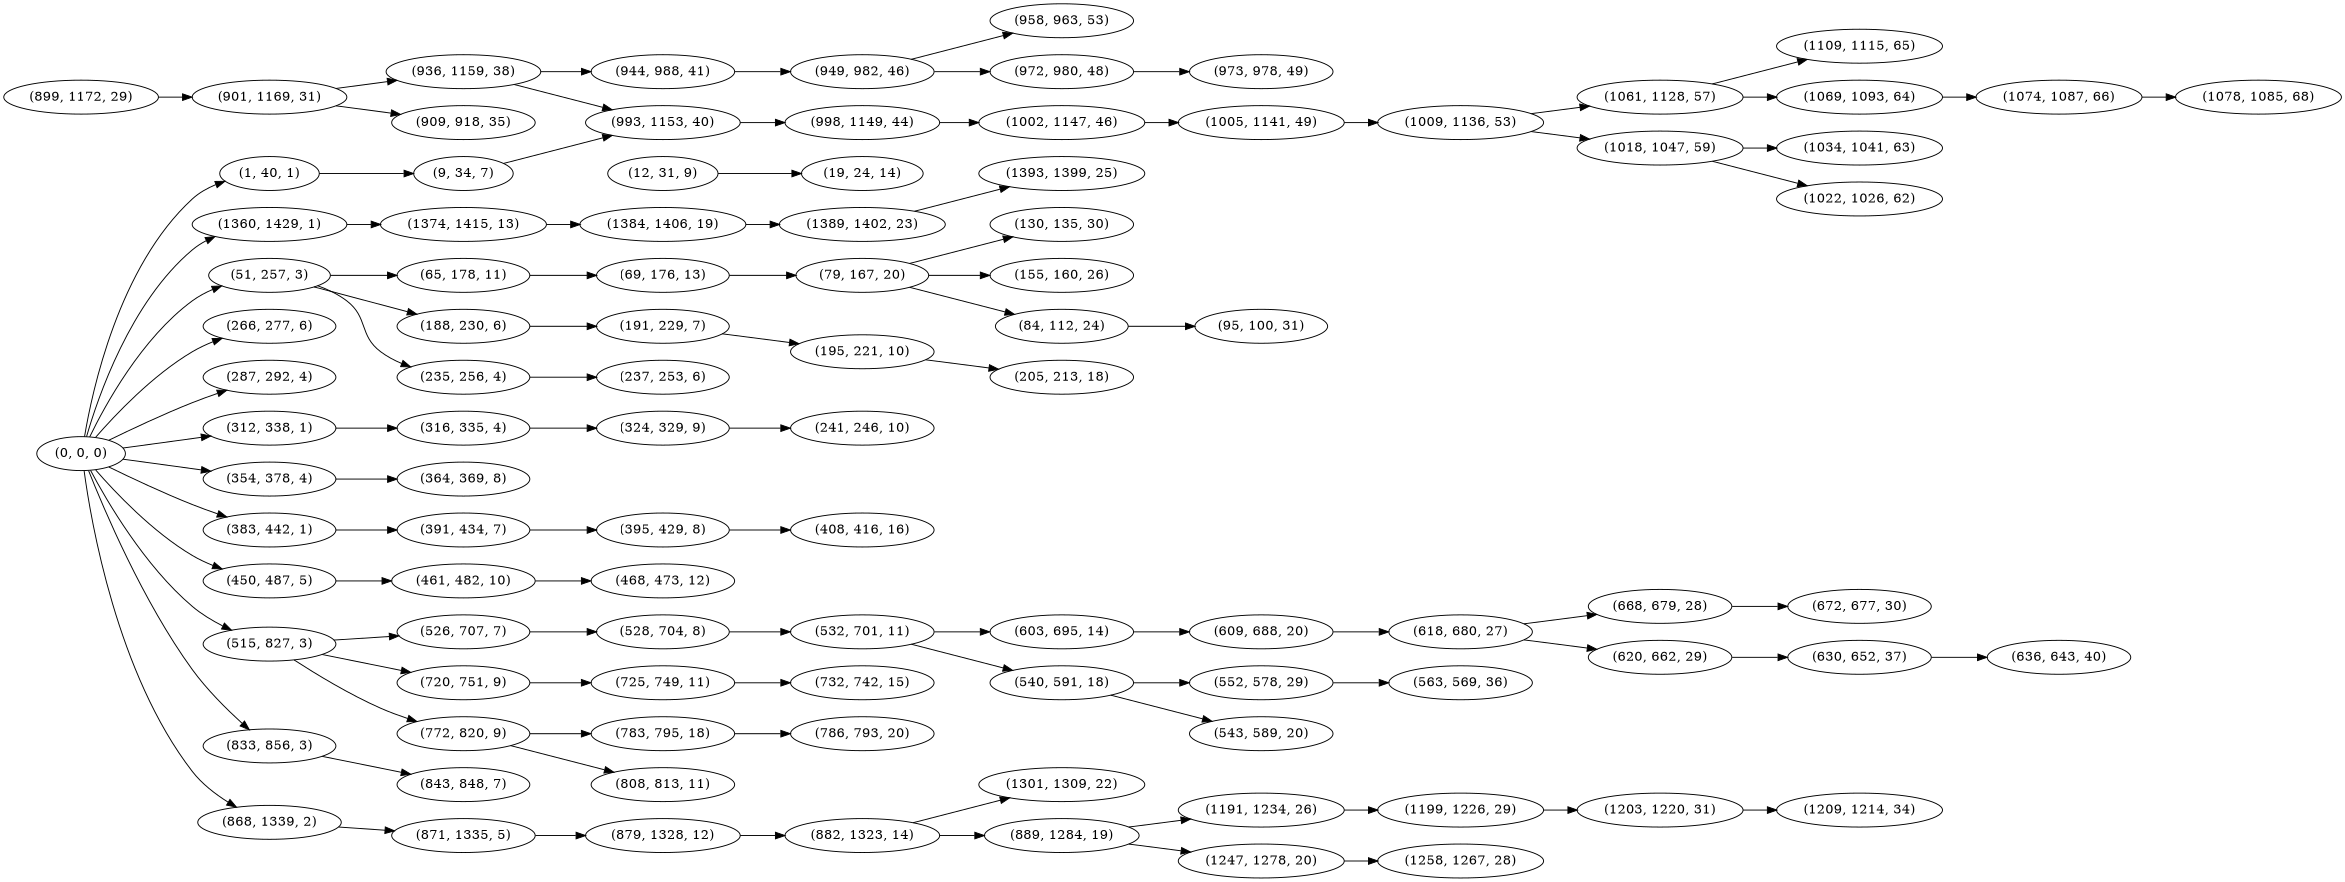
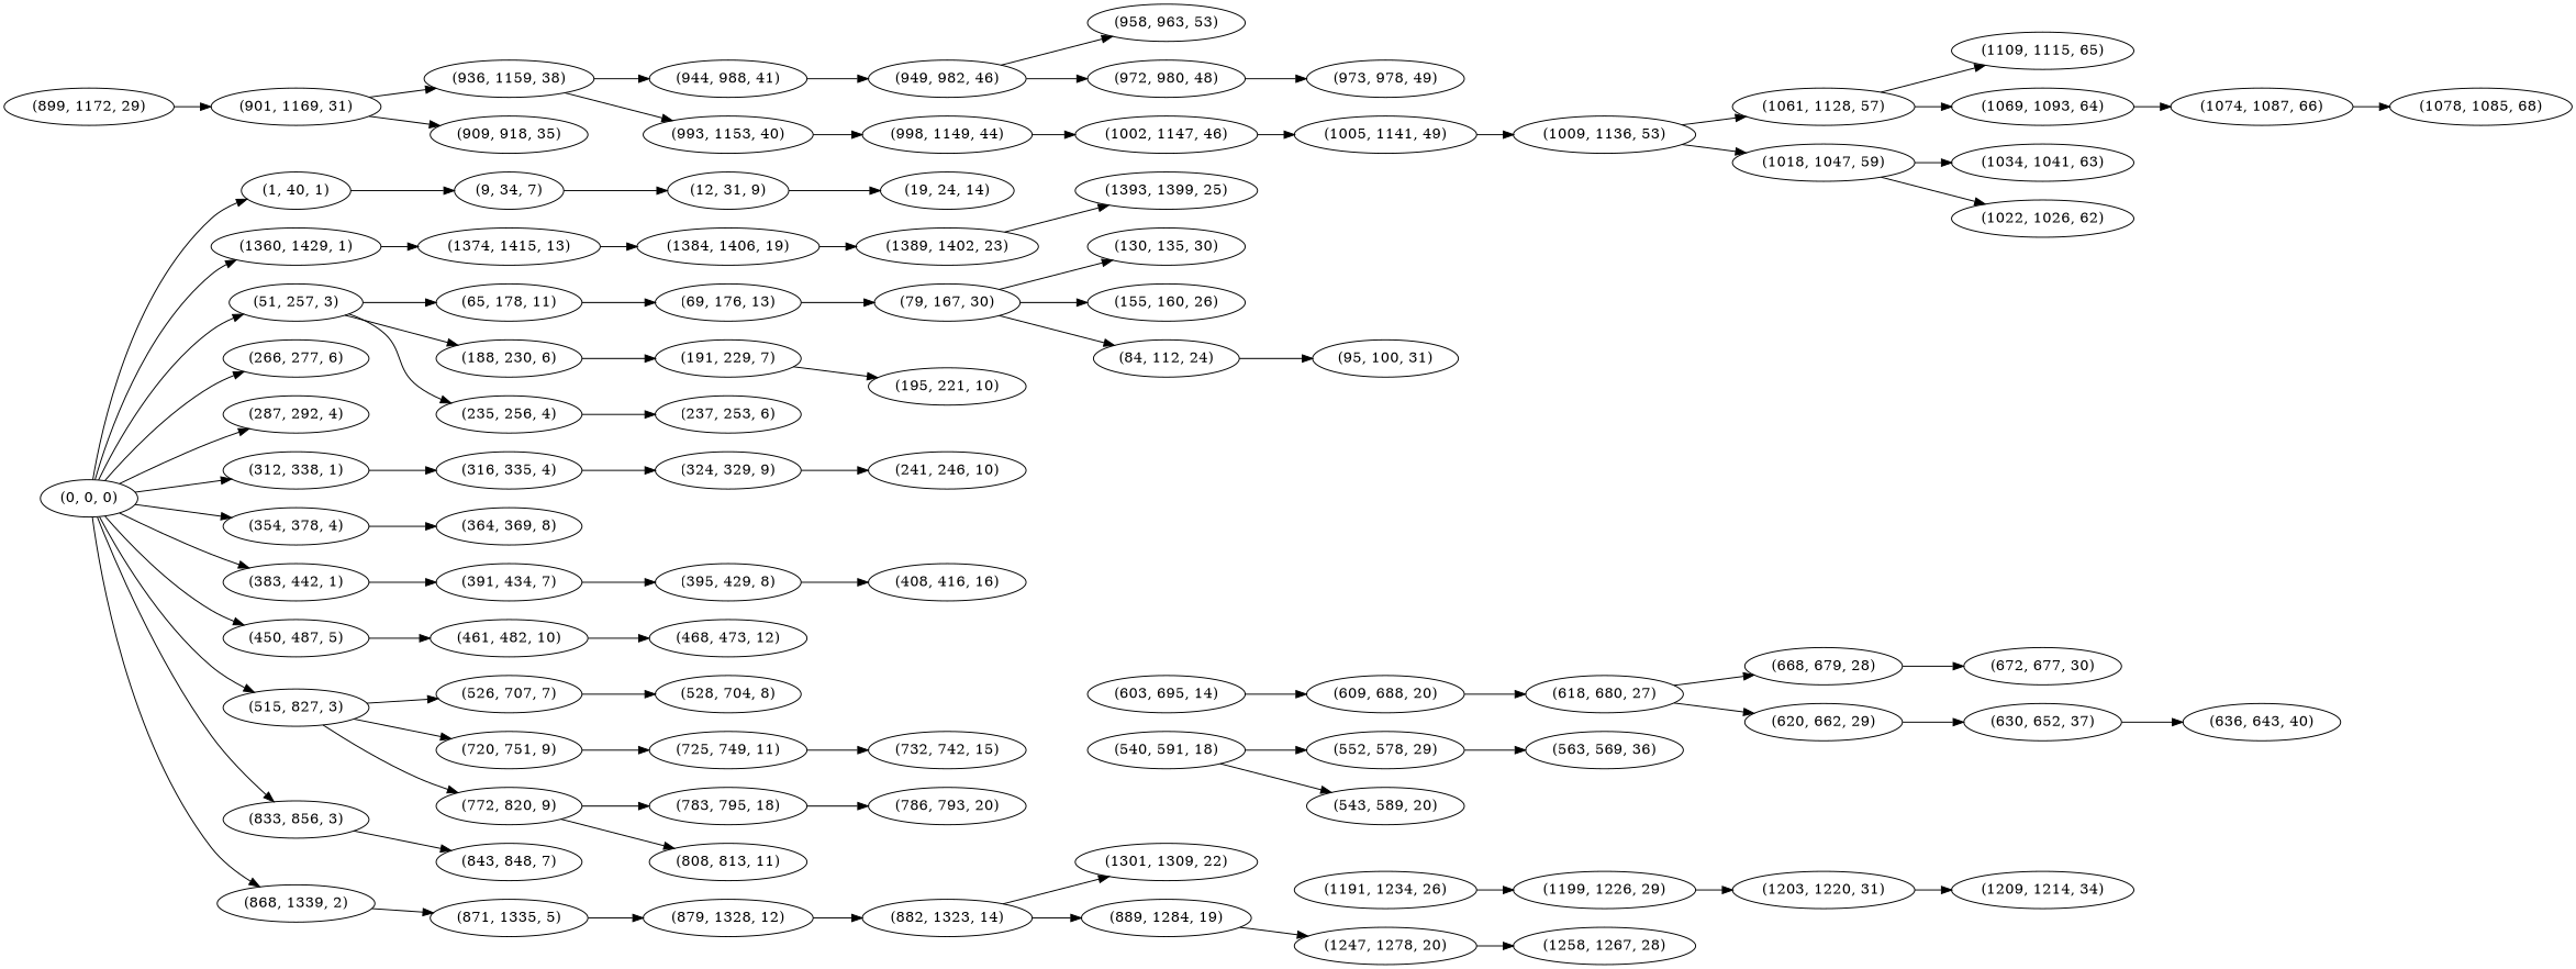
  digraph {
    rankdir=LR
    "(0, 0, 0)"
    "(1, 40, 1)"
    "(51, 257, 3)"
    "(266, 277, 6)"
    "(287, 292, 4)"
    "(312, 338, 1)"
    "(354, 378, 4)"
    "(383, 442, 1)"
    "(450, 487, 5)"
    "(515, 827, 3)"
    "(833, 856, 3)"
    "(868, 1339, 2)"
    "(1360, 1429, 1)"
    "(9, 34, 7)"
    "(65, 178, 11)"
    "(188, 230, 6)"
    "(235, 256, 4)"
    "(316, 335, 4)"
    "(364, 369, 8)"
    "(391, 434, 7)"
    "(461, 482, 10)"
    "(526, 707, 7)"
    "(720, 751, 9)"
    "(772, 820, 9)"
    "(843, 848, 7)"
    "(871, 1335, 5)"
    "(1374, 1415, 13)"
    "(12, 31, 9)"
    "(19, 24, 14)"
    "(69, 176, 13)"
    "(191, 229, 7)"
    "(237, 253, 6)"
-   "(79, 167, 20)"
+   "(79, 167, 20)" [label="(79, 167, 30)"]
    "(84, 112, 24)"
    "(130, 135, 30)"
    "(155, 160, 26)"
    "(95, 100, 31)"
    "(195, 221, 10)"
-   "(205, 213, 18)"
    "(324, 329, 9)"
    "(241, 246, 10)"
    "(395, 429, 8)"
    "(408, 416, 16)"
    "(468, 473, 12)"
    "(528, 704, 8)"
    "(725, 749, 11)"
    "(783, 795, 18)"
    "(808, 813, 11)"
-   "(532, 701, 11)"
    "(540, 591, 18)"
    "(603, 695, 14)"
    "(543, 589, 20)"
    "(552, 578, 29)"
    "(609, 688, 20)"
    "(563, 569, 36)"
    "(618, 680, 27)"
    "(620, 662, 29)"
    "(668, 679, 28)"
    "(630, 652, 37)"
    "(672, 677, 30)"
    "(636, 643, 40)"
    "(732, 742, 15)"
    "(786, 793, 20)"
    "(879, 1328, 12)"
    "(882, 1323, 14)"
    "(889, 1284, 19)"
    "(1301, 1309, 22)"
    "(1191, 1234, 26)"
    "(1247, 1278, 20)"
    "(899, 1172, 29)"
    "(901, 1169, 31)"
    "(1199, 1226, 29)"
    "(1258, 1267, 28)"
    "(909, 918, 35)"
    "(936, 1159, 38)"
    "(944, 988, 41)"
    "(993, 1153, 40)"
    "(949, 982, 46)"
    "(998, 1149, 44)"
    "(958, 963, 53)"
    "(972, 980, 48)"
    "(973, 978, 49)"
    "(1002, 1147, 46)"
    "(1005, 1141, 49)"
    "(1009, 1136, 53)"
    "(1018, 1047, 59)"
    "(1061, 1128, 57)"
    n88 [label="(1022, 1026, 62)"]
    "(1034, 1041, 63)"
    "(1069, 1093, 64)"
    "(1109, 1115, 65)"
    "(1074, 1087, 66)"
    "(1078, 1085, 68)"
    "(1203, 1220, 31)"
    "(1209, 1214, 34)"
    "(1384, 1406, 19)"
    "(1389, 1402, 23)"
    "(1393, 1399, 25)"
    "(0, 0, 0)" -> "(1, 40, 1)"
    "(0, 0, 0)" -> "(51, 257, 3)"
    "(0, 0, 0)" -> "(266, 277, 6)"
    "(0, 0, 0)" -> "(287, 292, 4)"
    "(0, 0, 0)" -> "(312, 338, 1)"
    "(0, 0, 0)" -> "(354, 378, 4)"
    "(0, 0, 0)" -> "(383, 442, 1)"
    "(0, 0, 0)" -> "(450, 487, 5)"
    "(0, 0, 0)" -> "(515, 827, 3)"
    "(0, 0, 0)" -> "(833, 856, 3)"
    "(0, 0, 0)" -> "(868, 1339, 2)"
    "(0, 0, 0)" -> "(1360, 1429, 1)"
    "(1, 40, 1)" -> "(9, 34, 7)"
    "(51, 257, 3)" -> "(65, 178, 11)"
    "(51, 257, 3)" -> "(188, 230, 6)"
    "(51, 257, 3)" -> "(235, 256, 4)"
    "(312, 338, 1)" -> "(316, 335, 4)"
    "(354, 378, 4)" -> "(364, 369, 8)"
    "(383, 442, 1)" -> "(391, 434, 7)"
    "(450, 487, 5)" -> "(461, 482, 10)"
    "(515, 827, 3)" -> "(526, 707, 7)"
    "(515, 827, 3)" -> "(720, 751, 9)"
    "(515, 827, 3)" -> "(772, 820, 9)"
    "(833, 856, 3)" -> "(843, 848, 7)"
    "(868, 1339, 2)" -> "(871, 1335, 5)"
    "(1360, 1429, 1)" -> "(1374, 1415, 13)"
-   "(9, 34, 7)" -> "(993, 1153, 40)"
+   "(9, 34, 7)" -> "(12, 31, 9)"
    "(65, 178, 11)" -> "(69, 176, 13)"
    "(188, 230, 6)" -> "(191, 229, 7)"
    "(235, 256, 4)" -> "(237, 253, 6)"
    "(316, 335, 4)" -> "(324, 329, 9)"
    "(391, 434, 7)" -> "(395, 429, 8)"
    "(461, 482, 10)" -> "(468, 473, 12)"
    "(526, 707, 7)" -> "(528, 704, 8)"
    "(720, 751, 9)" -> "(725, 749, 11)"
    "(772, 820, 9)" -> "(783, 795, 18)"
    "(772, 820, 9)" -> "(808, 813, 11)"
    "(871, 1335, 5)" -> "(879, 1328, 12)"
    "(1374, 1415, 13)" -> "(1384, 1406, 19)"
    "(12, 31, 9)" -> "(19, 24, 14)"
    "(69, 176, 13)" -> "(79, 167, 20)"
    "(191, 229, 7)" -> "(195, 221, 10)"
    "(79, 167, 20)" -> "(84, 112, 24)"
    "(79, 167, 20)" -> "(130, 135, 30)"
    "(79, 167, 20)" -> "(155, 160, 26)"
    "(84, 112, 24)" -> "(95, 100, 31)"
-   "(195, 221, 10)" -> "(205, 213, 18)"
    "(324, 329, 9)" -> "(241, 246, 10)"
    "(395, 429, 8)" -> "(408, 416, 16)"
-   "(528, 704, 8)" -> "(532, 701, 11)"
    "(725, 749, 11)" -> "(732, 742, 15)"
    "(783, 795, 18)" -> "(786, 793, 20)"
-   "(532, 701, 11)" -> "(540, 591, 18)"
-   "(532, 701, 11)" -> "(603, 695, 14)"
    "(540, 591, 18)" -> "(543, 589, 20)"
    "(540, 591, 18)" -> "(552, 578, 29)"
    "(603, 695, 14)" -> "(609, 688, 20)"
    "(552, 578, 29)" -> "(563, 569, 36)"
    "(609, 688, 20)" -> "(618, 680, 27)"
    "(618, 680, 27)" -> "(620, 662, 29)"
    "(618, 680, 27)" -> "(668, 679, 28)"
    "(620, 662, 29)" -> "(630, 652, 37)"
    "(668, 679, 28)" -> "(672, 677, 30)"
    "(630, 652, 37)" -> "(636, 643, 40)"
    "(879, 1328, 12)" -> "(882, 1323, 14)"
    "(882, 1323, 14)" -> "(889, 1284, 19)"
    "(882, 1323, 14)" -> "(1301, 1309, 22)"
-   "(889, 1284, 19)" -> "(1191, 1234, 26)"
    "(889, 1284, 19)" -> "(1247, 1278, 20)"
    "(1191, 1234, 26)" -> "(1199, 1226, 29)"
    "(1247, 1278, 20)" -> "(1258, 1267, 28)"
    "(899, 1172, 29)" -> "(901, 1169, 31)"
    "(901, 1169, 31)" -> "(909, 918, 35)"
    "(901, 1169, 31)" -> "(936, 1159, 38)"
    "(1199, 1226, 29)" -> "(1203, 1220, 31)"
    "(936, 1159, 38)" -> "(944, 988, 41)"
    "(936, 1159, 38)" -> "(993, 1153, 40)"
    "(944, 988, 41)" -> "(949, 982, 46)"
    "(993, 1153, 40)" -> "(998, 1149, 44)"
    "(949, 982, 46)" -> "(958, 963, 53)"
    "(949, 982, 46)" -> "(972, 980, 48)"
    "(998, 1149, 44)" -> "(1002, 1147, 46)"
    "(972, 980, 48)" -> "(973, 978, 49)"
    "(1002, 1147, 46)" -> "(1005, 1141, 49)"
    "(1005, 1141, 49)" -> "(1009, 1136, 53)"
    "(1009, 1136, 53)" -> "(1018, 1047, 59)"
    "(1009, 1136, 53)" -> "(1061, 1128, 57)"
    "(1018, 1047, 59)" -> n88
    "(1018, 1047, 59)" -> "(1034, 1041, 63)"
    "(1061, 1128, 57)" -> "(1069, 1093, 64)"
    "(1061, 1128, 57)" -> "(1109, 1115, 65)"
    "(1069, 1093, 64)" -> "(1074, 1087, 66)"
    "(1074, 1087, 66)" -> "(1078, 1085, 68)"
    "(1203, 1220, 31)" -> "(1209, 1214, 34)"
    "(1384, 1406, 19)" -> "(1389, 1402, 23)"
    "(1389, 1402, 23)" -> "(1393, 1399, 25)"
  }
